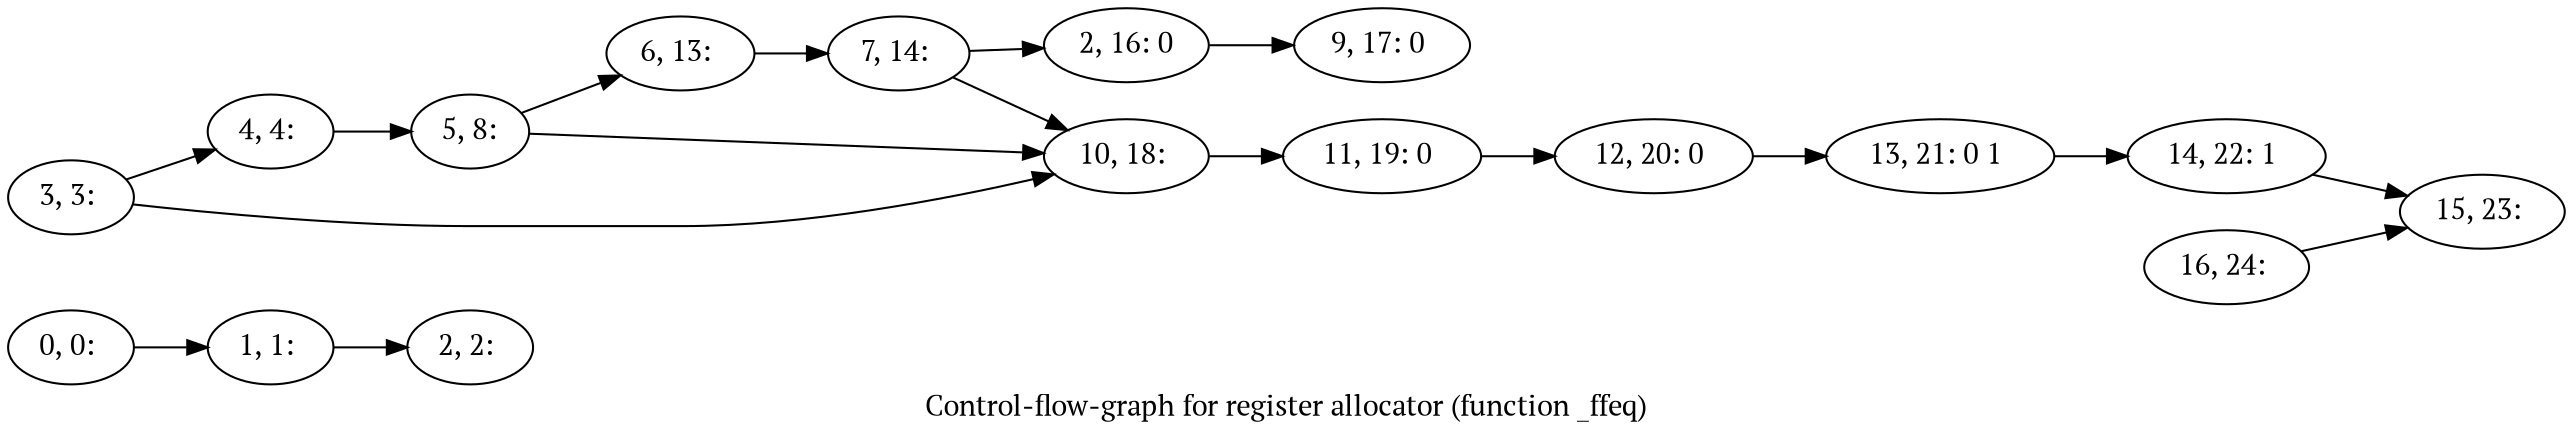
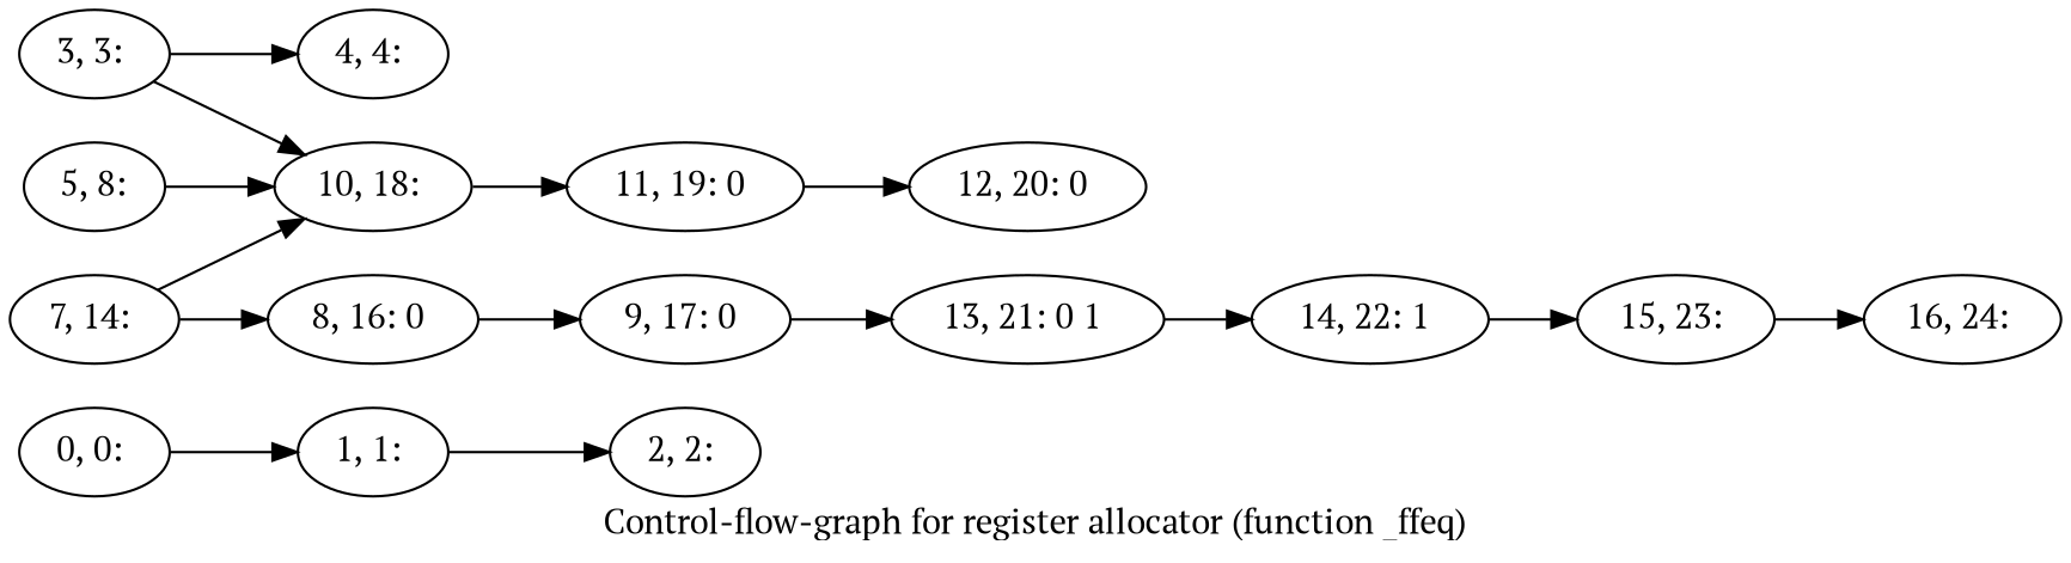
  digraph {
    fontname="PT Serif"
    label="Control-flow-graph for register allocator (function _ffeq)"
    rankdir=LR
    node [fontname="PT Serif"]
    edge [fontname="PT Serif"]
    n1 [label="0, 0: "]
    n2 [label="1, 1: "]
    n3 [label="2, 2: "]
    n4 [label="3, 3: "]
    n5 [label="4, 4: "]
    n6 [label="10, 18: "]
    n7 [label="5, 8:"]
    n8 [label="11, 19: 0 "]
-   n9 [label="6, 13: "]
    n10 [label="7, 14: "]
-   n11 [label="2, 16: 0"]
+   n11 [label="8, 16: 0 "]
    n12 [label="9, 17: 0 "]
    n13 [label="12, 20: 0 "]
    n14 [label="13, 21: 0 1 "]
    n15 [label="14, 22: 1 "]
    n16 [label="15, 23: "]
    n17 [label="16, 24: "]
    n1 -> n2
    n2 -> n3
    n4 -> n5
    n4 -> n6
-   n5 -> n7
    n6 -> n8
    n7 -> n6
-   n7 -> n9
    n8 -> n13
-   n9 -> n10
    n10 -> n6
    n10 -> n11
    n11 -> n12
-   n13 -> n14
+   n12 -> n14
    n14 -> n15
    n15 -> n16
-   n17 -> n16
+   n16 -> n17
  }
